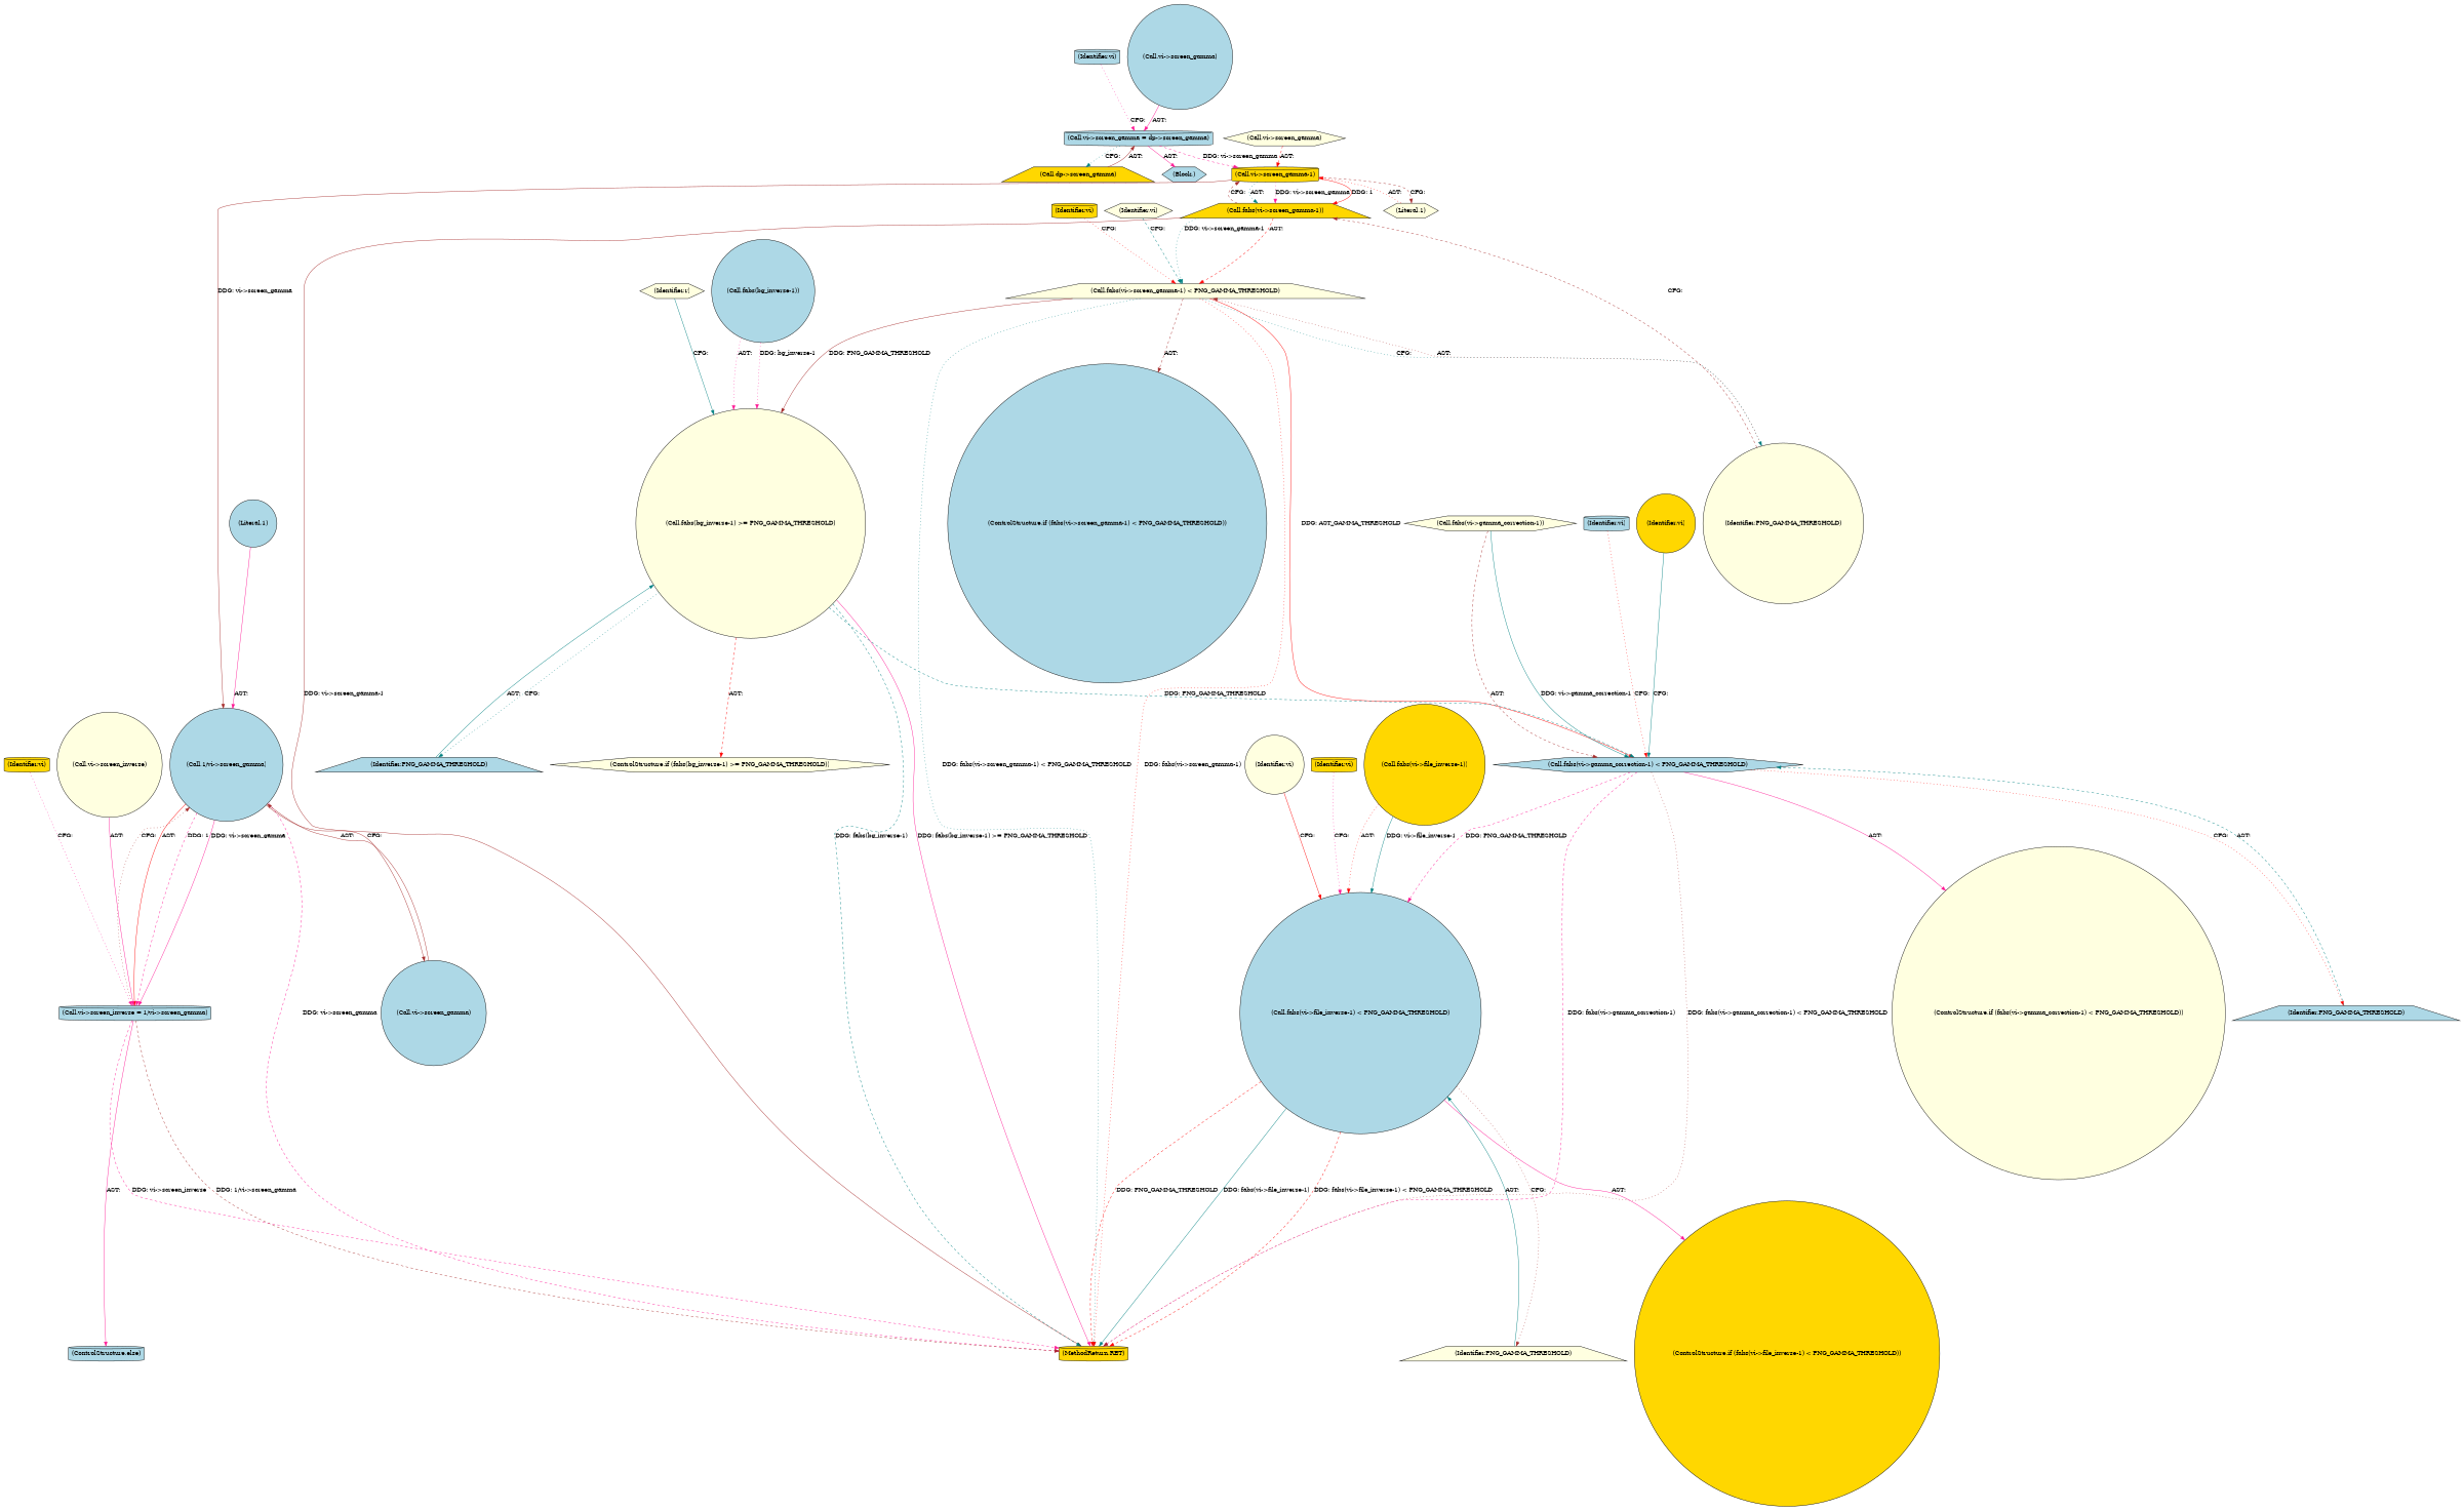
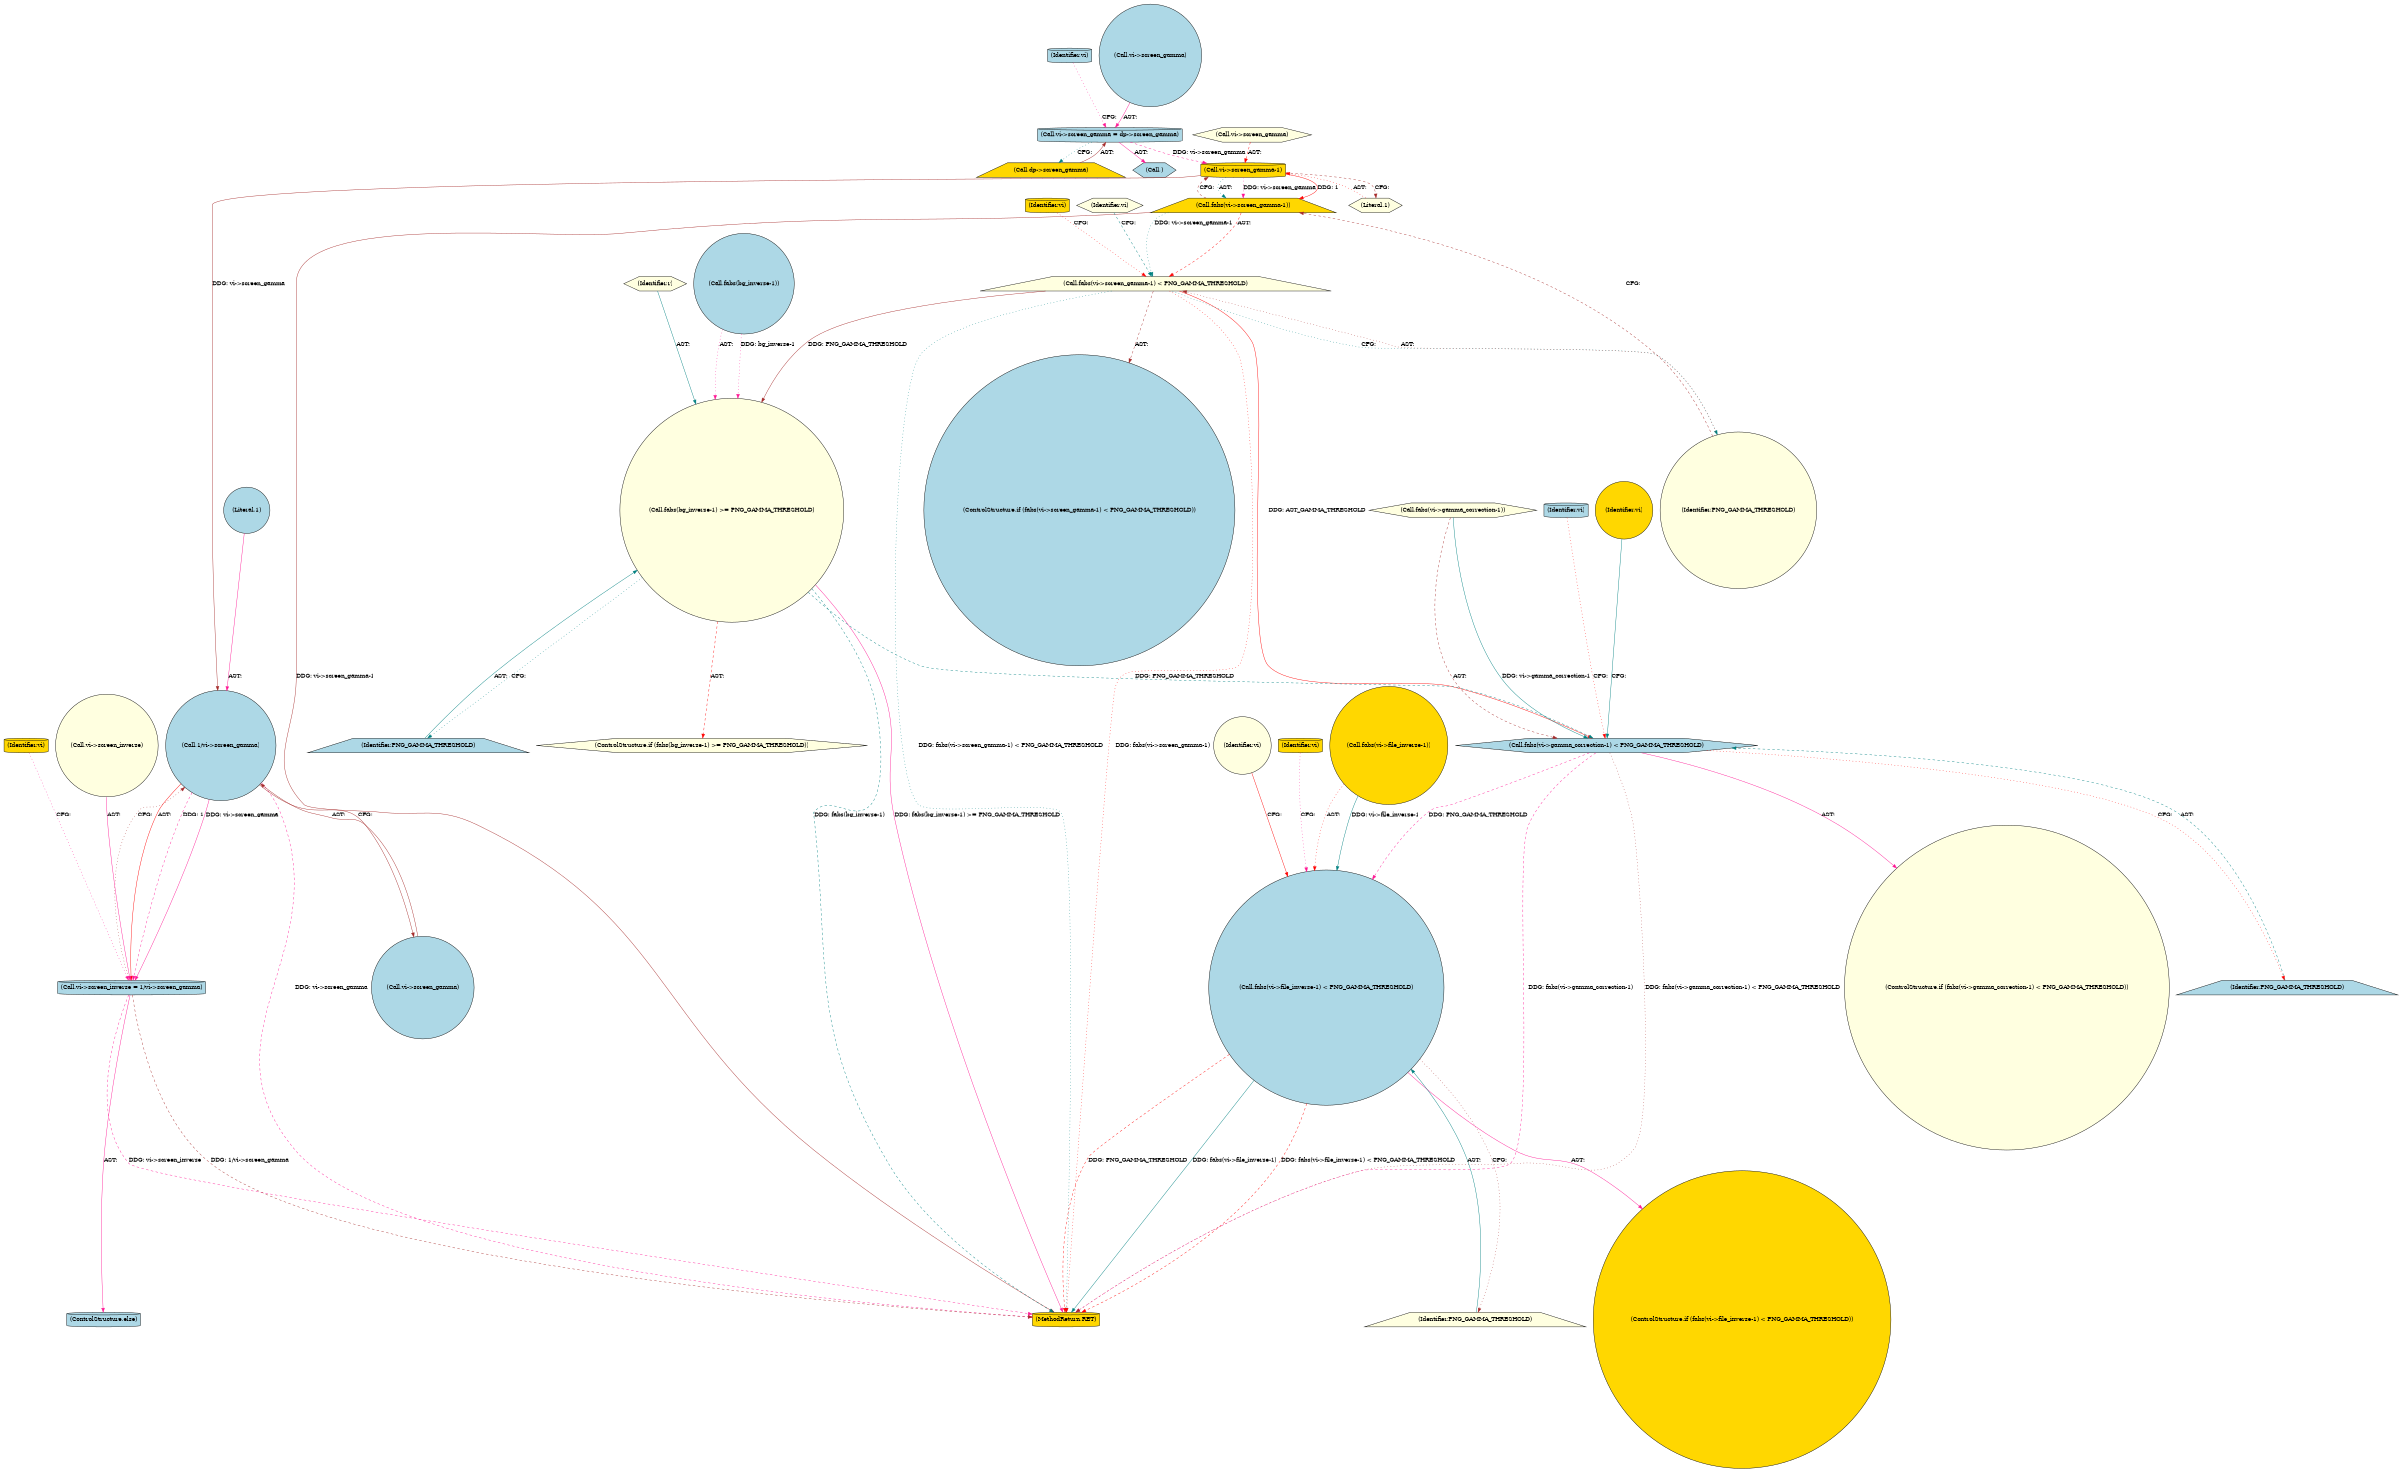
  digraph {
    node [fillcolor=lightblue shape=circle style=filled]
    edge [color=deeppink style=solid]
    n1 [label="(Call,vi->screen_gamma = dp->screen_gamma)" shape=cylinder]
    n2 [fillcolor=gold label="(Call,vi->screen_gamma-1)" shape=cylinder]
    n3 [fillcolor=gold label="(Call,dp->screen_gamma)" shape=trapezium]
-   n4 [label="(Block,)" shape=hexagon]
+   n4 [label="(Call,)" shape=hexagon]
    n5 [fillcolor=gold label="(Call,fabs(vi->screen_gamma-1))" shape=trapezium]
    n6 [label="(Call,1/vi->screen_gamma)"]
    n7 [fillcolor=lightyellow label="(Literal,1)" shape=hexagon]
    n8 [fillcolor=lightyellow label="(Call,fabs(vi->screen_gamma-1) < PNG_GAMMA_THRESHOLD)" shape=trapezium]
    n9 [fillcolor=gold label="(MethodReturn,RET)" shape=cylinder]
    n10 [label="(Call,vi->screen_inverse = 1/vi->screen_gamma)" shape=cylinder]
    n11 [label="(Call,vi->screen_gamma)"]
    n12 [fillcolor=lightyellow label="(Call,fabs(bg_inverse-1) >= PNG_GAMMA_THRESHOLD)"]
    n13 [label="(Call,fabs(vi->gamma_correction-1) < PNG_GAMMA_THRESHOLD)" shape=hexagon]
    n14 [fillcolor=lightyellow label="(Identifier,PNG_GAMMA_THRESHOLD)"]
    n15 [label="(ControlStructure,if (fabs(vi->screen_gamma-1) < PNG_GAMMA_THRESHOLD))"]
    n16 [label="(Identifier,PNG_GAMMA_THRESHOLD)" shape=trapezium]
    n17 [fillcolor=lightyellow label="(ControlStructure,if (fabs(bg_inverse-1) >= PNG_GAMMA_THRESHOLD))" shape=hexagon]
    n18 [label="(Call,fabs(vi->file_inverse-1) < PNG_GAMMA_THRESHOLD)"]
    n19 [fillcolor=lightyellow label="(ControlStructure,if (fabs(vi->gamma_correction-1) < PNG_GAMMA_THRESHOLD))"]
    n20 [label="(Identifier,PNG_GAMMA_THRESHOLD)" shape=trapezium]
    n21 [fillcolor=lightyellow label="(Identifier,PNG_GAMMA_THRESHOLD)" shape=trapezium]
    n22 [fillcolor=gold label="(ControlStructure,if (fabs(vi->file_inverse-1) < PNG_GAMMA_THRESHOLD))"]
    n23 [label="(ControlStructure,else)" shape=cylinder]
    n24 [fillcolor=gold label="(Identifier,vi)" shape=cylinder]
    n25 [label="(Identifier,vi)" shape=cylinder]
    n26 [label="(Identifier,vi)" shape=cylinder]
    n27 [fillcolor=lightyellow label="(Identifier,vi)" shape=hexagon]
    n28 [fillcolor=gold label="(Identifier,vi)"]
    n29 [fillcolor=lightyellow label="(Identifier,vi)"]
    n30 [fillcolor=lightyellow label="(Call,vi->screen_gamma)" shape=hexagon]
    n31 [label="(Call,vi->screen_gamma)"]
    n32 [fillcolor=lightyellow label="(Identifier,r)" shape=hexagon]
    n33 [fillcolor=gold label="(Identifier,vi)" shape=cylinder]
    n34 [label="(Literal,1)"]
    n35 [fillcolor=gold label="(Identifier,vi)" shape=cylinder]
    n36 [fillcolor=lightyellow label="(Call,fabs(vi->gamma_correction-1))" shape=hexagon]
    n37 [label="(Call,fabs(bg_inverse-1))"]
    n38 [fillcolor=gold label="(Call,fabs(vi->file_inverse-1))"]
    n39 [fillcolor=lightyellow label="(Call,vi->screen_inverse)"]
    n1 -> n2 [label="DDG: vi->screen_gamma" style=dashed]
    n1 -> n3 [color=teal label="CFG: " style=dotted]
    n1 -> n4 [label="AST: "]
    n2 -> n5 [color=teal label="AST: " style=dotted]
    n2 -> n5 [label="DDG: vi->screen_gamma" style=dotted]
    n2 -> n5 [color=red label="DDG: 1"]
    n2 -> n6 [color=brown label="DDG: vi->screen_gamma"]
    n2 -> n7 [color=brown label="CFG: " style=dashed]
    n3 -> n1 [color=brown label="AST: "]
    n5 -> n2 [color=brown label="CFG: " style=dashed]
    n5 -> n8 [color=red label="AST: " style=dashed]
    n5 -> n8 [color=teal label="DDG: vi->screen_gamma-1" style=dotted]
    n5 -> n9 [color=brown label="DDG: vi->screen_gamma-1"]
    n6 -> n9 [label="DDG: vi->screen_gamma" style=dashed]
    n6 -> n10 [color=red label="AST: "]
    n6 -> n10 [label="DDG: 1" style=dashed]
    n6 -> n10 [label="DDG: vi->screen_gamma"]
    n6 -> n11 [color=brown label="CFG: "]
    n7 -> n2 [color=red label="AST: " style=dotted]
    n8 -> n9 [color=teal label="DDG: fabs(vi->screen_gamma-1) < PNG_GAMMA_THRESHOLD" style=dotted]
    n8 -> n9 [color=red label="DDG: fabs(vi->screen_gamma-1)" style=dotted]
    n8 -> n12 [color=brown label="DDG: PNG_GAMMA_THRESHOLD"]
    n8 -> n13 [color=red label="DDG: AST_GAMMA_THRESHOLD"]
    n8 -> n14 [color=teal label="CFG: " style=dotted]
    n8 -> n15 [color=brown label="AST: " style=dashed]
    n10 -> n6 [color=brown label="CFG: " style=dotted]
    n10 -> n9 [label="DDG: vi->screen_inverse" style=dashed]
    n10 -> n9 [color=brown label="DDG: 1/vi->screen_gamma" style=dashed]
    n10 -> n23 [label="AST: "]
    n11 -> n6 [color=brown label="AST: "]
    n12 -> n9 [color=teal label="DDG: fabs(bg_inverse-1)" style=dashed]
    n12 -> n9 [label="DDG: fabs(bg_inverse-1) >= PNG_GAMMA_THRESHOLD"]
    n12 -> n13 [color=teal label="DDG: PNG_GAMMA_THRESHOLD" style=dashed]
    n12 -> n16 [color=teal label="CFG: " style=dotted]
    n12 -> n17 [color=red label="AST: " style=dashed]
    n13 -> n9 [label="DDG: fabs(vi->gamma_correction-1)" style=dashed]
    n13 -> n9 [color=brown label="DDG: fabs(vi->gamma_correction-1) < PNG_GAMMA_THRESHOLD" style=dotted]
    n13 -> n18 [label="DDG: PNG_GAMMA_THRESHOLD" style=dashed]
    n13 -> n19 [label="AST: "]
    n13 -> n20 [color=red label="CFG: " style=dotted]
    n14 -> n5 [color=brown label="CFG: " style=dashed]
    n14 -> n8 [color=brown label="AST: " style=dotted]
    n16 -> n12 [color=teal label="AST: "]
    n18 -> n9 [color=teal label="DDG: fabs(vi->file_inverse-1)"]
    n18 -> n9 [color=red label="DDG: fabs(vi->file_inverse-1) < PNG_GAMMA_THRESHOLD" style=dashed]
    n18 -> n9 [color=red label="DDG: PNG_GAMMA_THRESHOLD" style=dashed]
    n18 -> n21 [color=brown label="CFG: " style=dotted]
    n18 -> n22 [label="AST: "]
    n20 -> n13 [color=teal label="AST: " style=dashed]
    n21 -> n18 [color=teal label="AST: "]
    n24 -> n8 [color=red label="CFG: " style=dotted]
    n25 -> n1 [label="CFG: " style=dotted]
    n26 -> n13 [color=red label="CFG: " style=dotted]
    n27 -> n8 [color=teal label="CFG: " style=dashed]
    n28 -> n13 [color=teal label="CFG: "]
    n29 -> n18 [color=red label="CFG: "]
    n30 -> n2 [color=red label="AST: " style=dashed]
    n31 -> n1 [label="AST: "]
-   n32 -> n12 [color=teal label="CFG: "]
+   n32 -> n12 [color=teal label="AST: "]
    n33 -> n18 [label="CFG: " style=dotted]
    n34 -> n6 [label="AST: "]
    n35 -> n10 [label="CFG: " style=dotted]
    n36 -> n13 [color=brown label="AST: " style=dashed]
    n36 -> n13 [color=teal label="DDG: vi->gamma_correction-1"]
    n37 -> n12 [label="AST: " style=dotted]
    n37 -> n12 [label="DDG: bg_inverse-1" style=dotted]
    n38 -> n18 [color=red label="AST: " style=dotted]
    n38 -> n18 [color=teal label="DDG: vi->file_inverse-1"]
    n39 -> n10 [label="AST: "]
  }
